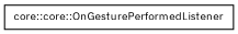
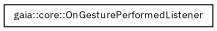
  digraph {
    rankdir=TB
    fontname="IBM Plex Sans"
-   n1 [color=black fillcolor=white fontname="IBM Plex Sans" fontsize=10 height=0.2 label="core::core::OnGesturePerformedListener" shape=record style=filled width=0.4]
+   n1 [color=black fillcolor=white fontname="IBM Plex Sans" fontsize=10 height=0.2 label="gaia::core::OnGesturePerformedListener" shape=record style=filled width=0.4]
  }
